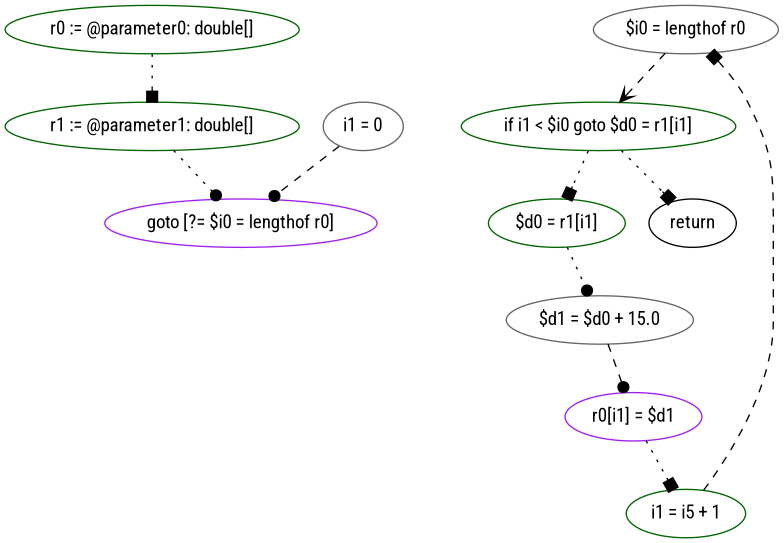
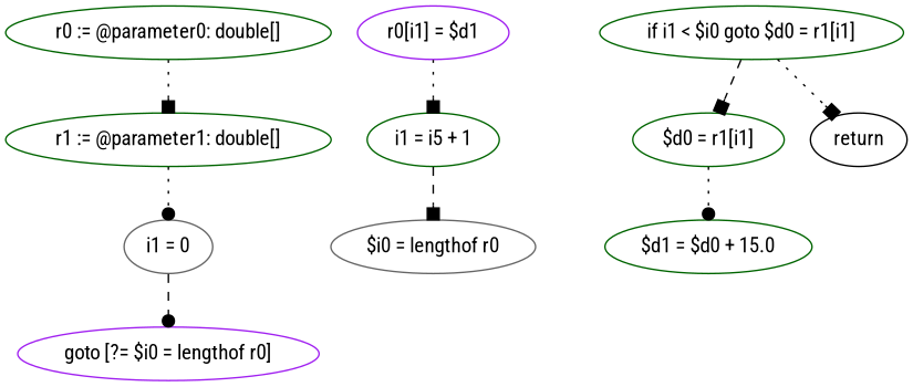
  digraph {
    fontname="Roboto Condensed"
    node [color=darkgreen fontname="Roboto Condensed"]
    edge [arrowhead=box fontname="Roboto Condensed" style=dotted]
    "r0 := @parameter0: double[]"
    "r1 := @parameter1: double[]"
    "i1 = 0" [color=gray40]
    "goto [?= $i0 = lengthof r0]" [color=purple]
    "$i0 = lengthof r0" [color=gray40]
    "if i1 < $i0 goto $d0 = r1[i1]"
    "$d0 = r1[i1]"
-   "$d1 = $d0 + 15.0" [color=gray40]
+   "$d1 = $d0 + 15.0"
    "r0[i1] = $d1" [color=purple]
    n10 [label="i1 = i5 + 1"]
    return [color=black]
    "r0 := @parameter0: double[]" -> "r1 := @parameter1: double[]"
-   "r1 := @parameter1: double[]" -> "goto [?= $i0 = lengthof r0]" [arrowhead=dot]
+   "r1 := @parameter1: double[]" -> "i1 = 0" [arrowhead=dot]
    "i1 = 0" -> "goto [?= $i0 = lengthof r0]" [arrowhead=dot style=dashed]
-   "$i0 = lengthof r0" -> "if i1 < $i0 goto $d0 = r1[i1]" [arrowhead=vee style=dashed]
-   "if i1 < $i0 goto $d0 = r1[i1]" -> "$d0 = r1[i1]"
+   "if i1 < $i0 goto $d0 = r1[i1]" -> "$d0 = r1[i1]" [style=dashed]
    "if i1 < $i0 goto $d0 = r1[i1]" -> return
    "$d0 = r1[i1]" -> "$d1 = $d0 + 15.0" [arrowhead=dot]
-   "$d1 = $d0 + 15.0" -> "r0[i1] = $d1" [arrowhead=dot style=dashed]
    "r0[i1] = $d1" -> n10
    n10 -> "$i0 = lengthof r0" [style=dashed]
  }
